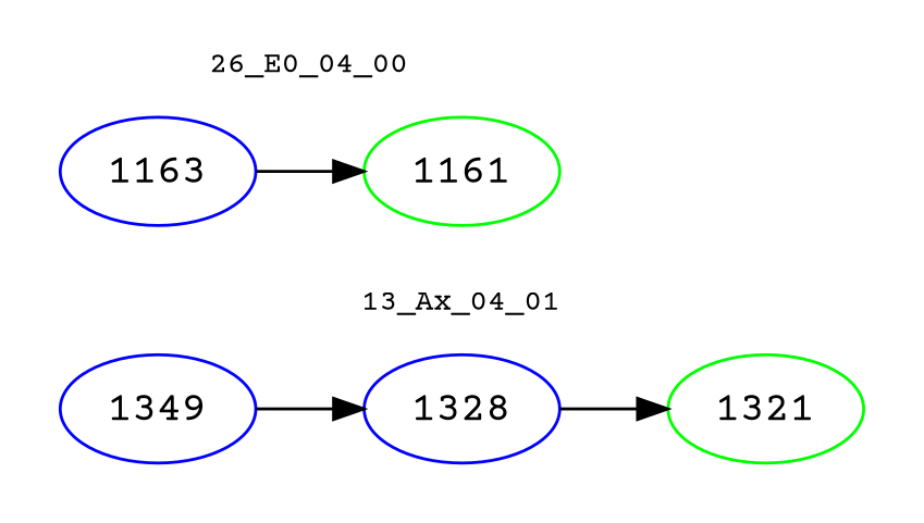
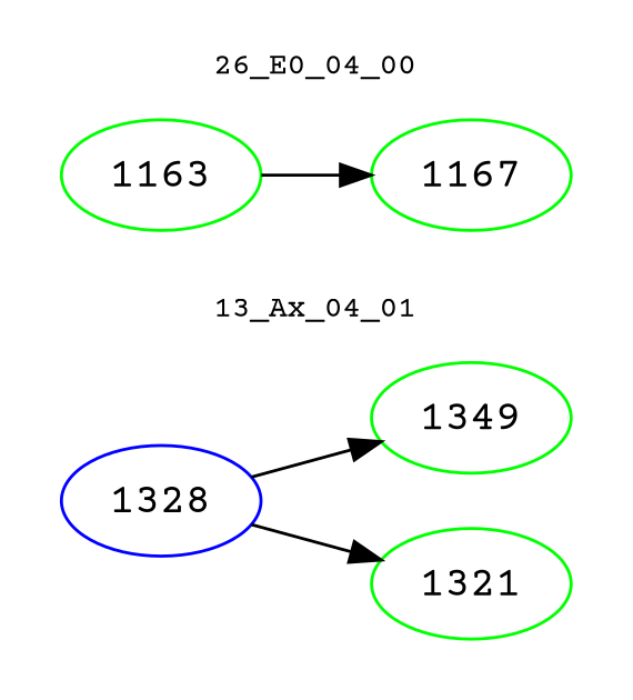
  digraph {
    fontname="Courier Prime"
    rankdir=LR
    node [color=green fontname="Courier Prime"]
    edge [color=black fontname="Courier Prime"]
    n1 [color=blue label=1328]
    n2 [label=1321]
-   n3 [color=blue label=1349]
-   n4 [color=blue label=1163]
-   n5 [label=1161]
+   n3 [label=1349]
+   n4 [label=1163]
+   n5 [label=1167]
    subgraph cluster_1 {
      color=white
      fontsize=10
      label="13_Ax_04_01"
      n1
      n2
      n3
    }
    subgraph cluster_2 {
      color=white
      fontsize=10
      label="26_E0_04_00"
      n4
      n5
    }
    n1 -> n2
-   n3 -> n1
+   n1 -> n3
    n4 -> n5
  }
